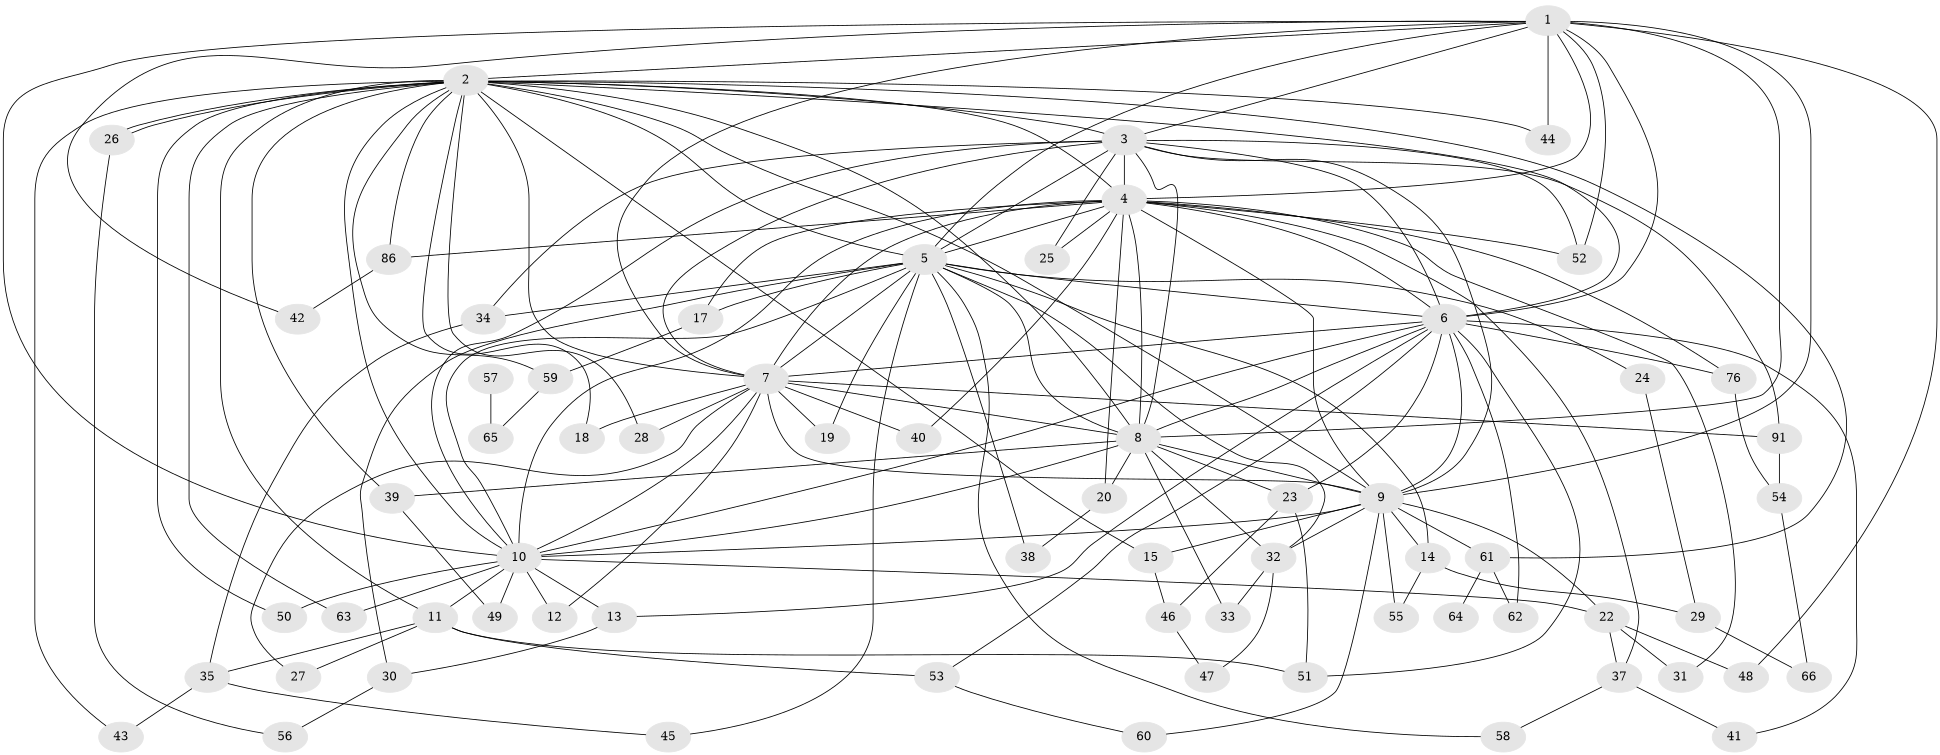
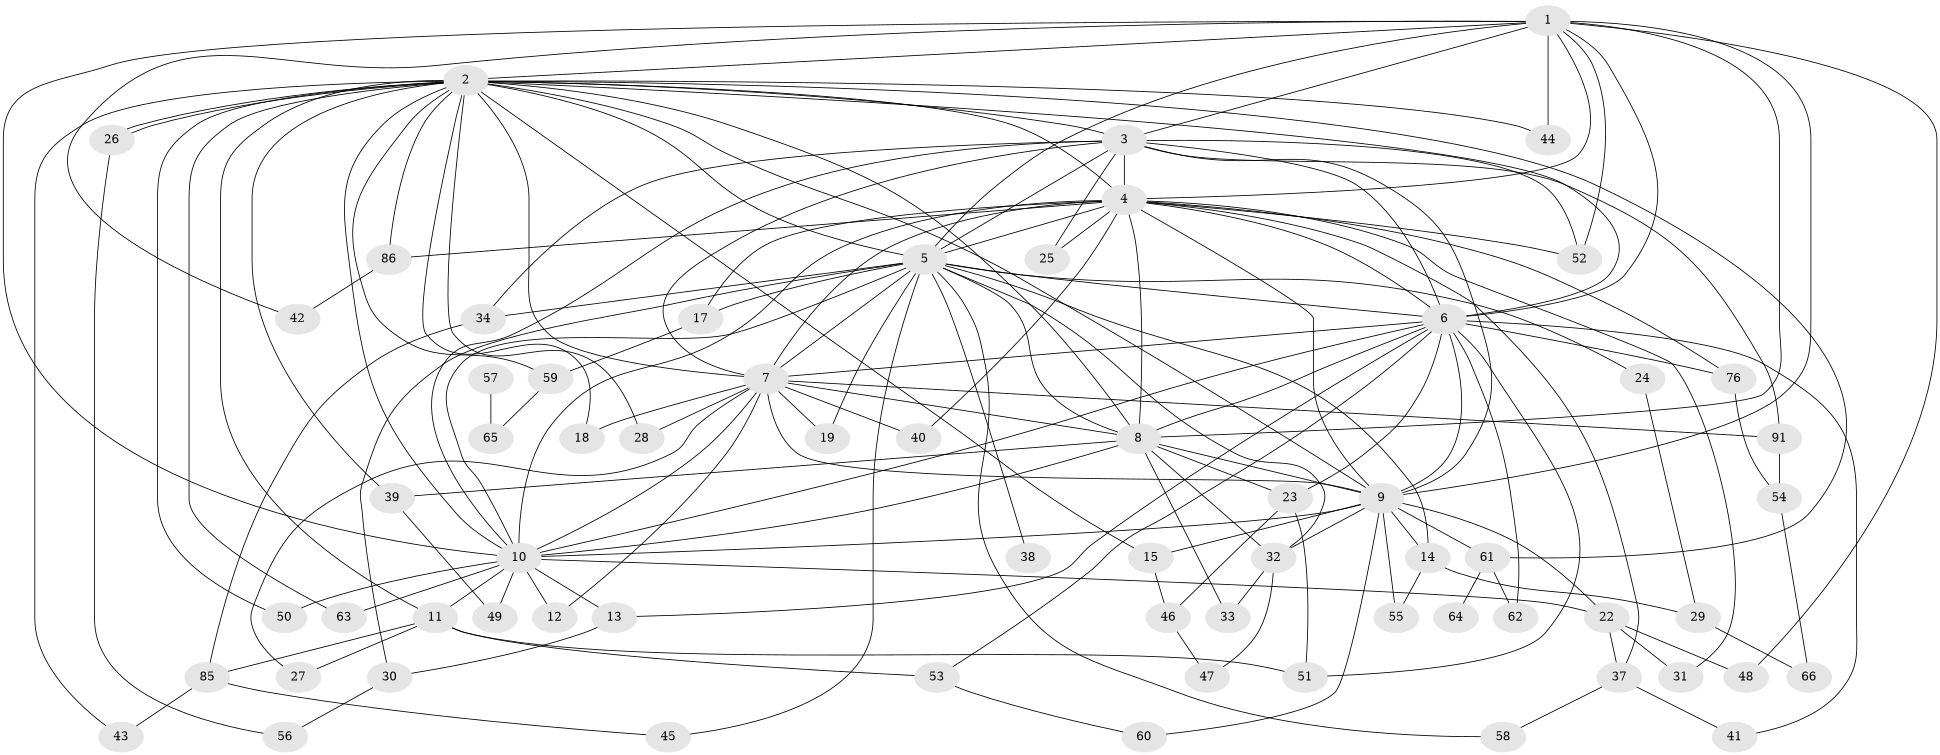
  graph {
    node [color=gray90 style=filled]
    1
    2
    3
    4
    5
    6
    7
    8
    9
    10
    42
    44
    48
    52
    11
    15
    n17 [label=86]
    18
    26
    28
    39
    43
    50
    59
    61
    63
    n27 [label=91]
    25
    34
    17
-   20
    31
    n33 [label=76]
    37
    40
    24
    14
    19
    30
    38
    45
    58
    32
    13
    23
    41
    53
    62
    51
    12
    27
    33
    22
    55
    60
    49
-   35
+   35 [label=85]
    46
    56
    65
    64
    54
    29
    47
    57
    66
    1 -- 2
    1 -- 3
    1 -- 4
    1 -- 5
    1 -- 6
-   1 -- 7
    1 -- 8
    1 -- 9
    1 -- 10
    1 -- 42
    1 -- 44
    1 -- 48
    1 -- 52
    2 -- 3
    2 -- 4
    2 -- 5
    2 -- 6
    2 -- 7
    2 -- 8
    2 -- 9
    2 -- 10
    2 -- 44
    2 -- 11
    2 -- 15
    2 -- n17
    2 -- 18
    2 -- 26
    2 -- 26
    2 -- 28
    2 -- 39
    2 -- 43
    2 -- 50
    2 -- 59
    2 -- 61
    2 -- 63
    3 -- 4
    3 -- 5
    3 -- 6
    3 -- 7
-   3 -- 8
    3 -- 9
    3 -- 10
    3 -- 52
    3 -- n27
    3 -- 25
    3 -- 34
    4 -- 5
    4 -- 6
    4 -- 7
    4 -- 8
    4 -- 9
    4 -- 10
    4 -- 52
    4 -- n17
    4 -- 25
    4 -- 17
-   4 -- 20
    4 -- 31
    4 -- n33
    4 -- 37
    4 -- 40
    5 -- 6
    5 -- 7
    5 -- 8
    5 -- 10
    5 -- 34
    5 -- 17
    5 -- 24
    5 -- 14
    5 -- 19
    5 -- 30
    5 -- 38
    5 -- 45
    5 -- 58
    5 -- 32
    6 -- 7
    6 -- 8
    6 -- 9
    6 -- 10
    6 -- n33
    6 -- 13
    6 -- 23
    6 -- 41
    6 -- 53
    6 -- 62
    6 -- 51
    7 -- 8
    7 -- 9
    7 -- 10
    7 -- 18
    7 -- 28
    7 -- n27
    7 -- 40
    7 -- 19
    7 -- 12
    7 -- 27
    8 -- 9
    8 -- 10
    8 -- 39
-   8 -- 20
    8 -- 32
    8 -- 23
    8 -- 33
    9 -- 10
    9 -- 15
    9 -- 61
    9 -- 14
    9 -- 32
    9 -- 22
    9 -- 55
    9 -- 60
    10 -- 11
    10 -- 50
    10 -- 63
    10 -- 13
    10 -- 12
    10 -- 22
    10 -- 49
    11 -- 53
    11 -- 51
    11 -- 27
    11 -- 35
    15 -- 46
    n17 -- 42
    26 -- 56
    39 -- 49
    59 -- 65
    61 -- 62
    61 -- 64
    n27 -- 54
    34 -- 35
    17 -- 59
-   20 -- 38
    n33 -- 54
    37 -- 58
    37 -- 41
    24 -- 29
    14 -- 55
    14 -- 29
    30 -- 56
    32 -- 33
    32 -- 47
    13 -- 30
    23 -- 51
    23 -- 46
    53 -- 60
    22 -- 48
    22 -- 31
    22 -- 37
    35 -- 43
    35 -- 45
    46 -- 47
    54 -- 66
    29 -- 66
    57 -- 65
  }
